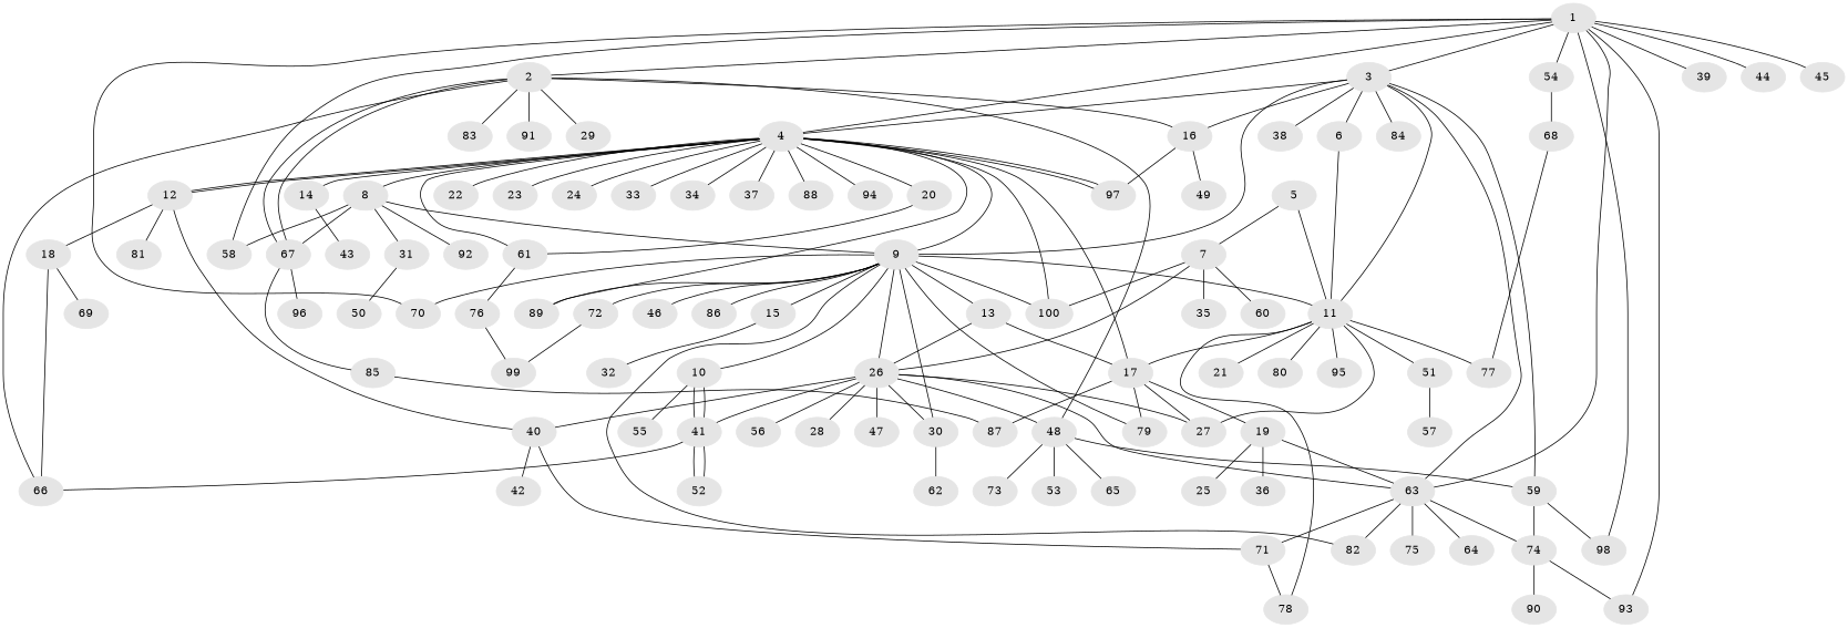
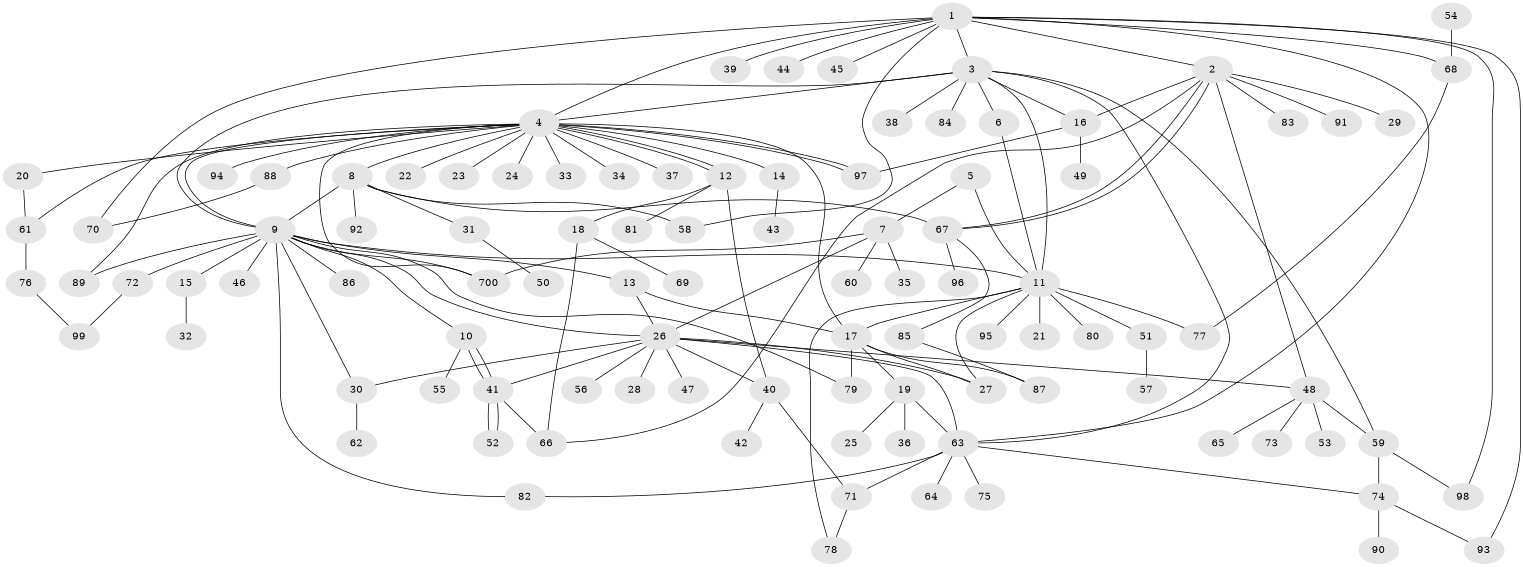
  graph {
    fontname="DejaVu Serif"
    node [color=gray90 fontname="DejaVu Serif" style=filled]
    edge [fontname="DejaVu Serif"]
    1
    2
    3
    4
    39
    44
    45
    54
    58
    63
    70
    93
    98
    16
    29
    48
    66
    67
    83
    91
    6
    9
    11
    38
    59
    84
    8
    12
    14
    17
    20
    22
    23
    24
    33
    34
    37
    61
    88
    89
    94
    97
-   100
+   100 [label=700]
    68
    82
    71
    74
    64
    75
    49
    53
    65
    73
    85
    96
    26
    10
    13
    15
    30
    46
    72
    79
    86
    21
    27
    51
    77
    78
    80
    95
    5
    7
    31
    92
    18
    40
    81
    43
    19
    87
    76
    35
    60
    41
    28
    47
    56
    50
    55
    32
    62
    99
    52
    57
    69
    42
    25
    36
    90
    1 -- 2
    1 -- 3
    1 -- 4
    1 -- 39
    1 -- 44
    1 -- 45
-   1 -- 54
+   1 -- 68
    1 -- 58
    1 -- 63
    1 -- 70
    1 -- 93
    1 -- 98
    2 -- 16
    2 -- 29
    2 -- 48
    2 -- 66
    2 -- 67
    2 -- 67
    2 -- 83
    2 -- 91
    3 -- 4
    3 -- 63
    3 -- 16
    3 -- 6
    3 -- 9
    3 -- 11
    3 -- 38
    3 -- 59
    3 -- 84
    4 -- 9
    4 -- 8
    4 -- 12
    4 -- 12
    4 -- 14
    4 -- 17
    4 -- 20
    4 -- 22
    4 -- 23
    4 -- 24
    4 -- 33
    4 -- 34
    4 -- 37
    4 -- 61
    4 -- 88
    4 -- 89
    4 -- 94
    4 -- 97
    4 -- 97
    4 -- 100
    54 -- 68
    63 -- 82
    63 -- 71
    63 -- 74
    63 -- 64
    63 -- 75
    16 -- 97
    16 -- 49
    48 -- 59
    48 -- 53
    48 -- 65
    48 -- 73
    67 -- 85
    67 -- 96
    6 -- 11
-   9 -- 70
+   88 -- 70
    9 -- 11
    9 -- 89
    9 -- 100
    9 -- 82
    9 -- 26
    9 -- 10
    9 -- 13
    9 -- 15
    9 -- 30
    9 -- 46
    9 -- 72
    9 -- 79
    9 -- 86
    11 -- 17
    11 -- 21
    11 -- 27
    11 -- 51
    11 -- 77
    11 -- 78
    11 -- 80
    11 -- 95
    59 -- 98
    59 -- 74
    8 -- 58
    8 -- 67
    8 -- 9
    8 -- 31
    8 -- 92
    12 -- 18
    12 -- 40
    12 -- 81
    14 -- 43
    17 -- 79
    17 -- 27
    17 -- 19
    17 -- 87
    20 -- 61
    61 -- 76
    68 -- 77
    71 -- 78
    74 -- 93
    74 -- 90
    85 -- 87
    26 -- 63
    26 -- 48
    26 -- 30
    26 -- 27
    26 -- 40
    26 -- 41
    26 -- 28
    26 -- 47
    26 -- 56
    10 -- 41
    10 -- 41
    10 -- 55
    13 -- 17
    13 -- 26
    15 -- 32
    30 -- 62
    72 -- 99
    51 -- 57
    5 -- 11
    5 -- 7
    7 -- 100
    7 -- 26
    7 -- 35
    7 -- 60
    31 -- 50
    18 -- 66
    18 -- 69
    40 -- 71
    40 -- 42
    19 -- 63
    19 -- 25
    19 -- 36
    76 -- 99
    41 -- 66
    41 -- 52
    41 -- 52
  }
